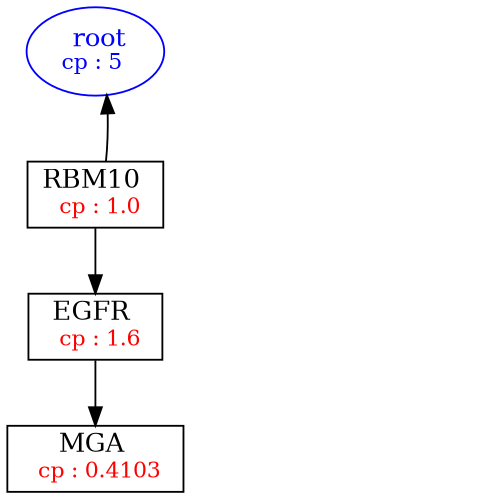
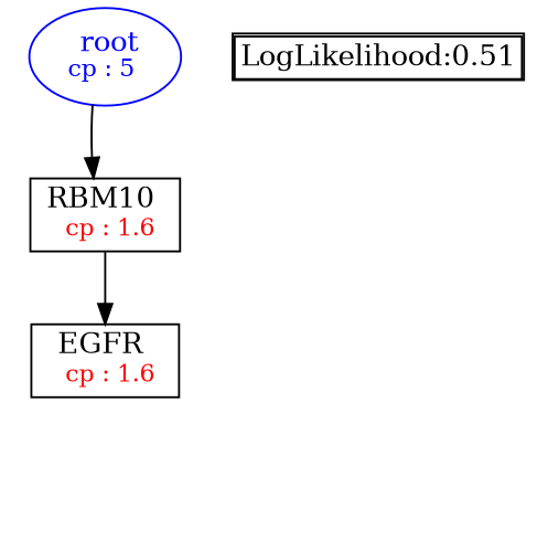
  digraph {
    fontsize=10
    node [shape=box]
    n1 [color=Blue label=<<font color='Blue'> root</font><br/><font color='Blue' POINT-SIZE='12'>cp : 5 </font>> shape=oval]
-   n2 [label=<RBM10 <br/> <font color='Red' POINT-SIZE='12'> cp : 1.0 </font>>]
+   n2 [label=<RBM10 <br/> <font color='Red' POINT-SIZE='12'> cp : 1.6 </font>>]
    n3 [label=<EGFR <br/> <font color='Red' POINT-SIZE='12'> cp : 1.6 </font>>]
-   n4 [label=<MGA <br/> <font color='Red' POINT-SIZE='12'> cp : 0.4103 </font>>]
-   n2 -> n1
+   n5 [label=<<TABLE BORDER="1" CELLBORDER="1" CELLSPACING="0" >     <TR><TD ALIGN="LEFT">LogLikelihood:0.51</TD></TR>     </TABLE>> shape=plaintext]
+   n1 -> n2
    n2 -> n3
-   n3 -> n4
  }
